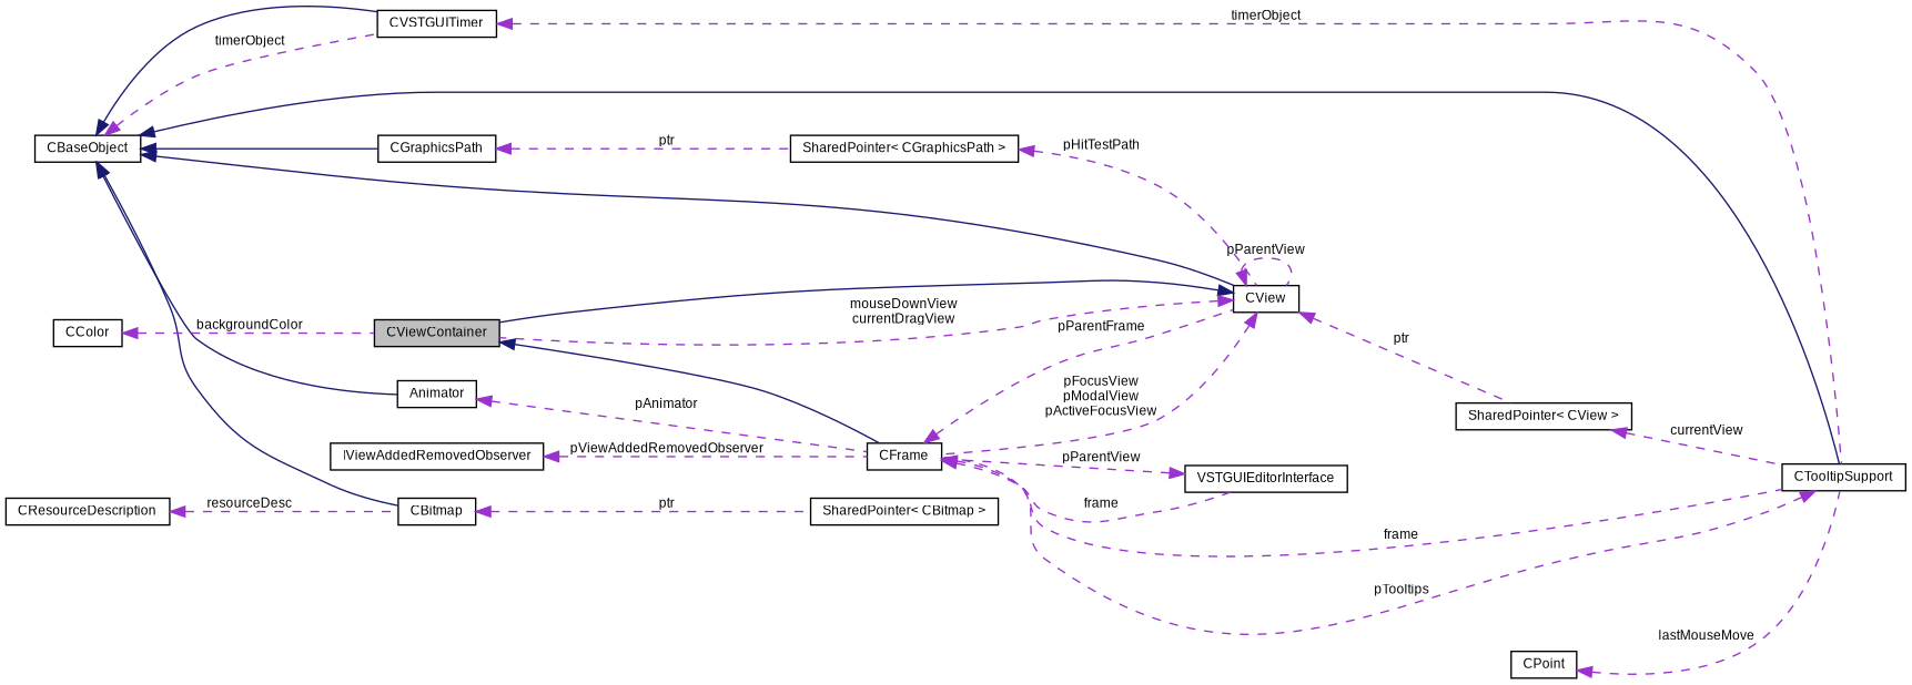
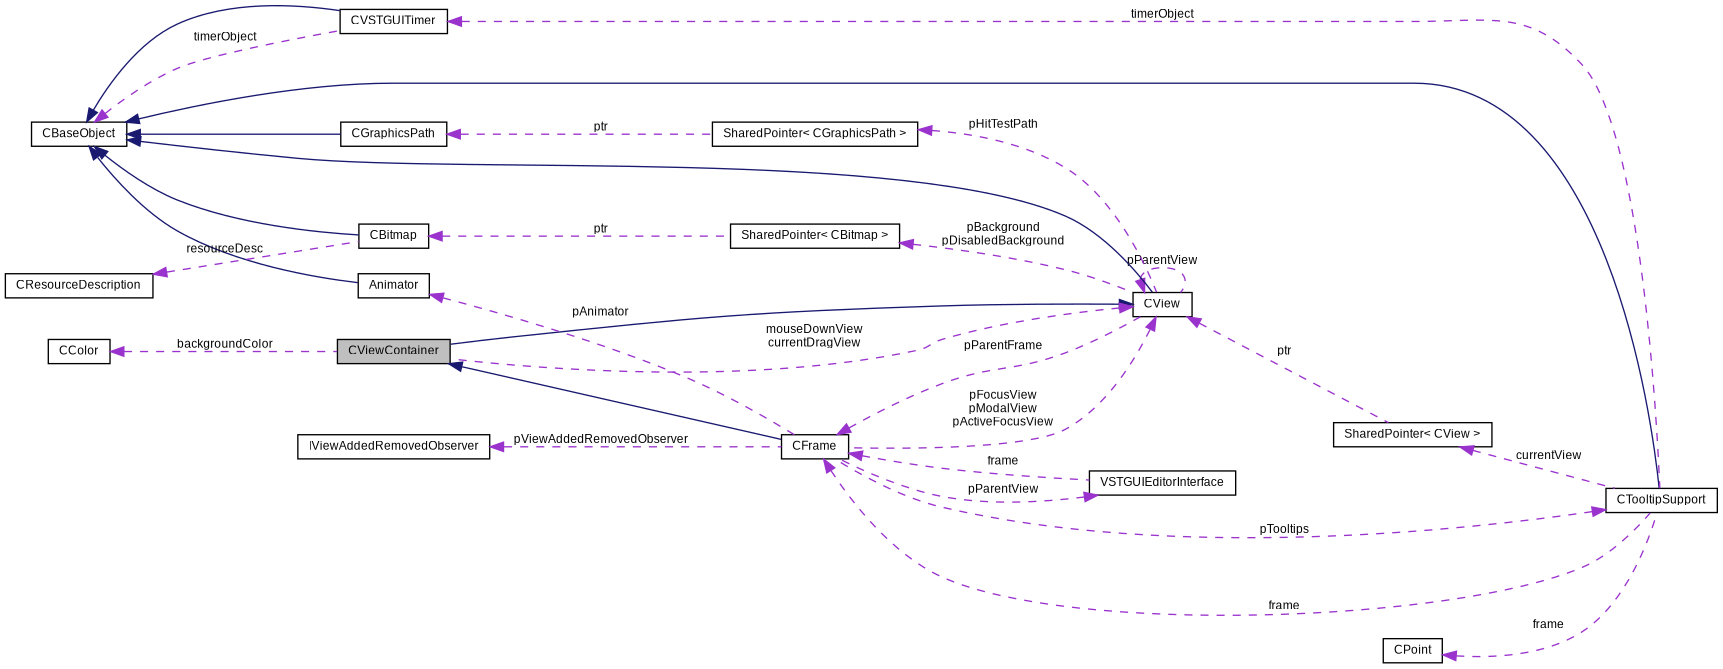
  digraph {
    rankdir=LR
    node [color=black fontname=Arial fontsize=9 shape=record]
    edge [color=darkorchid3 dir=back fontname=Arial fontsize=9 labelfontname=Arial labelfontsize=9 style=dashed]
    n1 [fillcolor=grey75 fontcolor=black height=0.2 label=CViewContainer style=filled width=0.4]
    n2 [height=0.2 label=CFrame width=0.4]
    n3 [height=0.2 label=CView width=0.4]
    n4 [height=0.2 label=CTooltipSupport width=0.4]
    n5 [height=0.2 label=VSTGUIEditorInterface width=0.4]
    n6 [height=0.2 label="SharedPointer\< CView \>" width=0.4]
    n7 [height=0.2 label=CBaseObject width=0.4]
    n8 [height=0.2 label=CBitmap width=0.4]
    n9 [height=0.2 label=Animator width=0.4]
    n10 [height=0.2 label=CVSTGUITimer width=0.4]
    n11 [height=0.2 label=CGraphicsPath width=0.4]
    n12 [height=0.2 label="SharedPointer\< CBitmap \>" width=0.4]
    n13 [height=0.2 label="SharedPointer\< CGraphicsPath \>" width=0.4]
    n14 [height=0.2 label=CResourceDescription width=0.4]
    n15 [height=0.2 label=IViewAddedRemovedObserver width=0.4]
    n16 [height=0.2 label=CPoint width=0.4]
    n17 [height=0.2 label=CColor width=0.4]
    n1 -> n2 [color=midnightblue style=solid]
    n2 -> n3 [label=pParentFrame]
    n2 -> n4 [label=frame]
    n2 -> n5 [label=frame]
    n3 -> n1 [color=midnightblue style=solid]
    n3 -> n1 [label="mouseDownView\ncurrentDragView"]
    n3 -> n2 [label="pFocusView\npModalView\npActiveFocusView"]
    n3 -> n3 [label=pParentView]
    n3 -> n6 [label=ptr]
    n4 -> n2 [label=pTooltips]
    n5 -> n2 [label=pParentView]
    n6 -> n4 [label=currentView]
    n7 -> n3 [color=midnightblue style=solid]
    n7 -> n4 [color=midnightblue style=solid]
    n7 -> n8 [color=midnightblue style=solid]
    n7 -> n9 [color=midnightblue style=solid]
    n7 -> n10 [color=midnightblue style=solid]
    n7 -> n10 [label=timerObject]
    n7 -> n11 [color=midnightblue style=solid]
    n8 -> n12 [label=ptr]
    n9 -> n2 [label=pAnimator]
    n10 -> n4 [label=timerObject]
    n11 -> n13 [label=ptr]
+   n12 -> n3 [label="pBackground\npDisabledBackground"]
    n13 -> n3 [label=pHitTestPath]
    n14 -> n8 [label=resourceDesc]
    n15 -> n2 [label=pViewAddedRemovedObserver]
-   n16 -> n4 [label=lastMouseMove]
+   n16 -> n4 [label=frame]
    n17 -> n1 [label=backgroundColor]
  }
